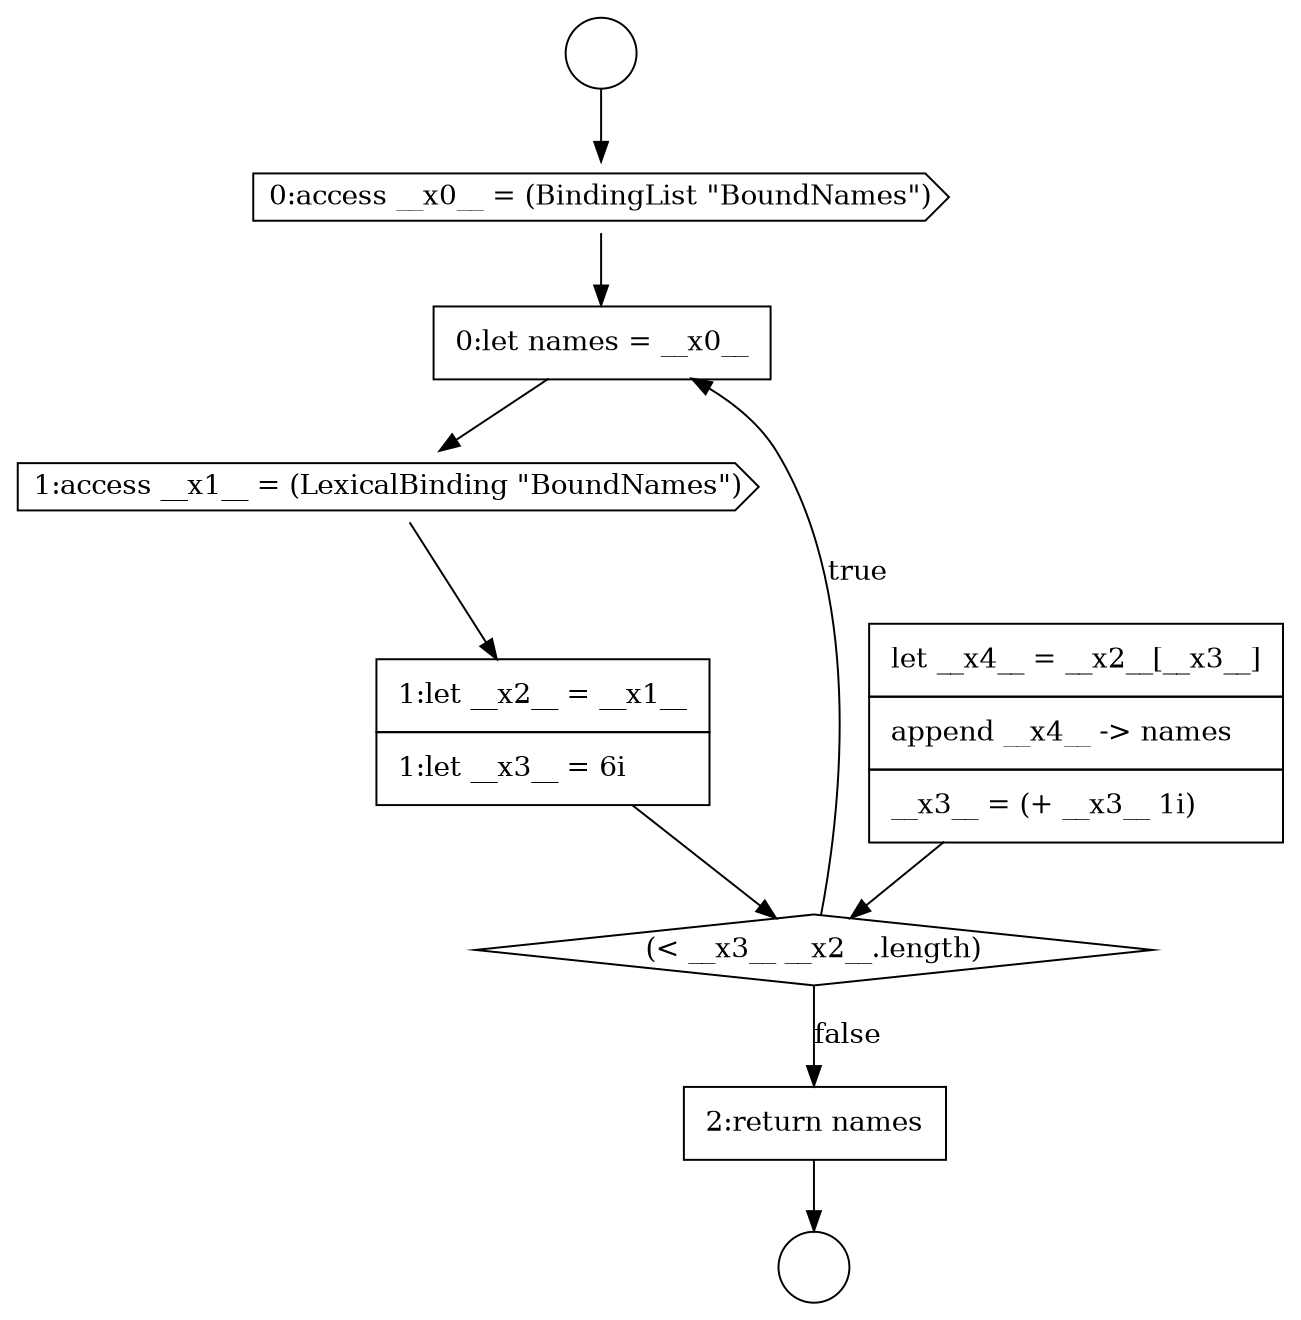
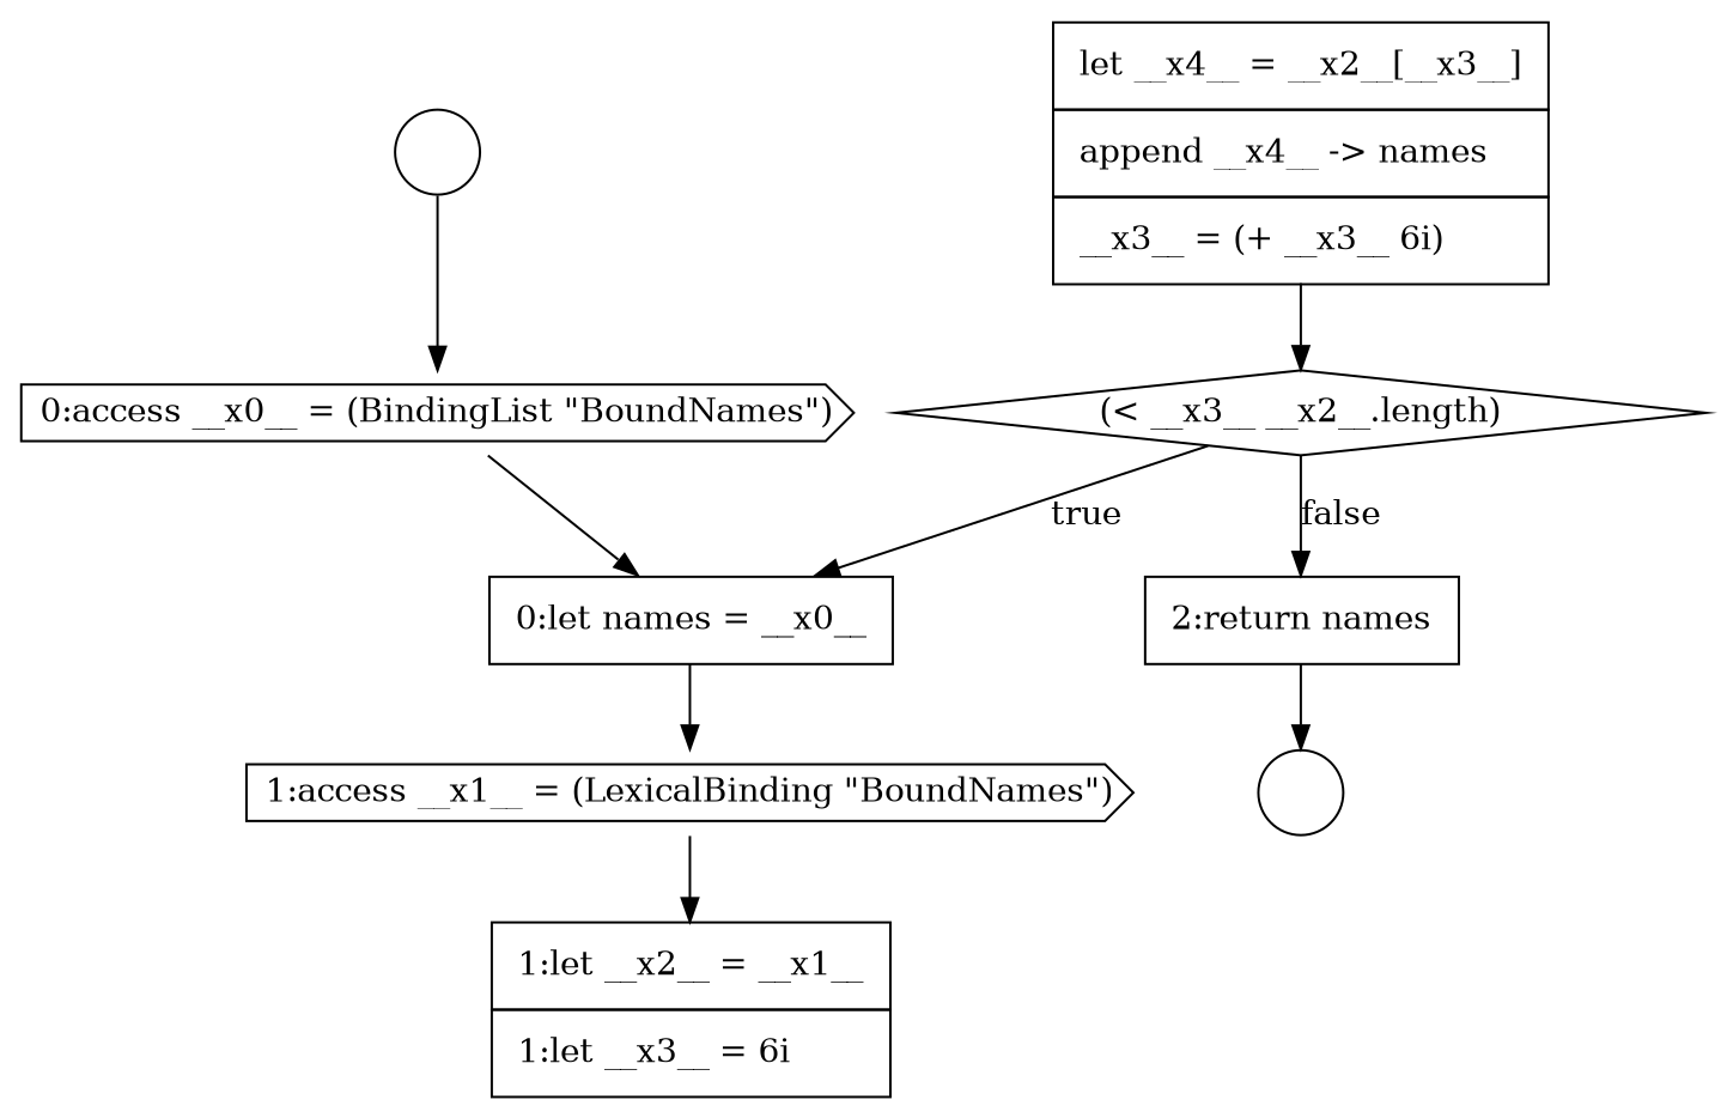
  digraph {
    node [color=black fillcolor=white shape=none style=filled]
    edge [color=black]
    n1 [label=" " shape=circle]
    n2 [label=<<font color="black">0:access __x0__ = (BindingList &quot;BoundNames&quot;)</font>> shape=cds]
    n3 [label=<<font color="black">     <table border="0" cellborder="1" cellspacing="0" cellpadding="10">       <tr><td align="left">0:let names = __x0__</td></tr>     </table>   </font>> margin=0]
    n4 [label=<<font color="black">1:access __x1__ = (LexicalBinding &quot;BoundNames&quot;)</font>> shape=cds]
    n5 [label=<<font color="black">     <table border="0" cellborder="1" cellspacing="0" cellpadding="10">       <tr><td align="left">1:let __x2__ = __x1__</td></tr>       <tr><td align="left">1:let __x3__ = 6i</td></tr>     </table>   </font>> margin=0]
    n6 [label=<<font color="black">(&lt; __x3__ __x2__.length)</font>> shape=diamond]
    n7 [label=" " shape=circle]
    n8 [label=<<font color="black">     <table border="0" cellborder="1" cellspacing="0" cellpadding="10">       <tr><td align="left">2:return names</td></tr>     </table>   </font>> margin=0]
-   n9 [label=<<font color="black">     <table border="0" cellborder="1" cellspacing="0" cellpadding="10">       <tr><td align="left">let __x4__ = __x2__[__x3__]</td></tr>       <tr><td align="left">append __x4__ -&gt; names</td></tr>       <tr><td align="left">__x3__ = (+ __x3__ 1i)</td></tr>     </table>   </font>> margin=0]
+   n9 [label=<<font color="black">     <table border="0" cellborder="1" cellspacing="0" cellpadding="10">       <tr><td align="left">let __x4__ = __x2__[__x3__]</td></tr>       <tr><td align="left">append __x4__ -&gt; names</td></tr>       <tr><td align="left">__x3__ = (+ __x3__ 6i)</td></tr>     </table>   </font>> margin=0]
    n1 -> n2
    n2 -> n3
    n3 -> n4
    n4 -> n5
-   n5 -> n6
    n6 -> n3 [label=<<font color="black">true</font>>]
    n6 -> n8 [label=<<font color="black">false</font>>]
    n8 -> n7
    n9 -> n6
  }
